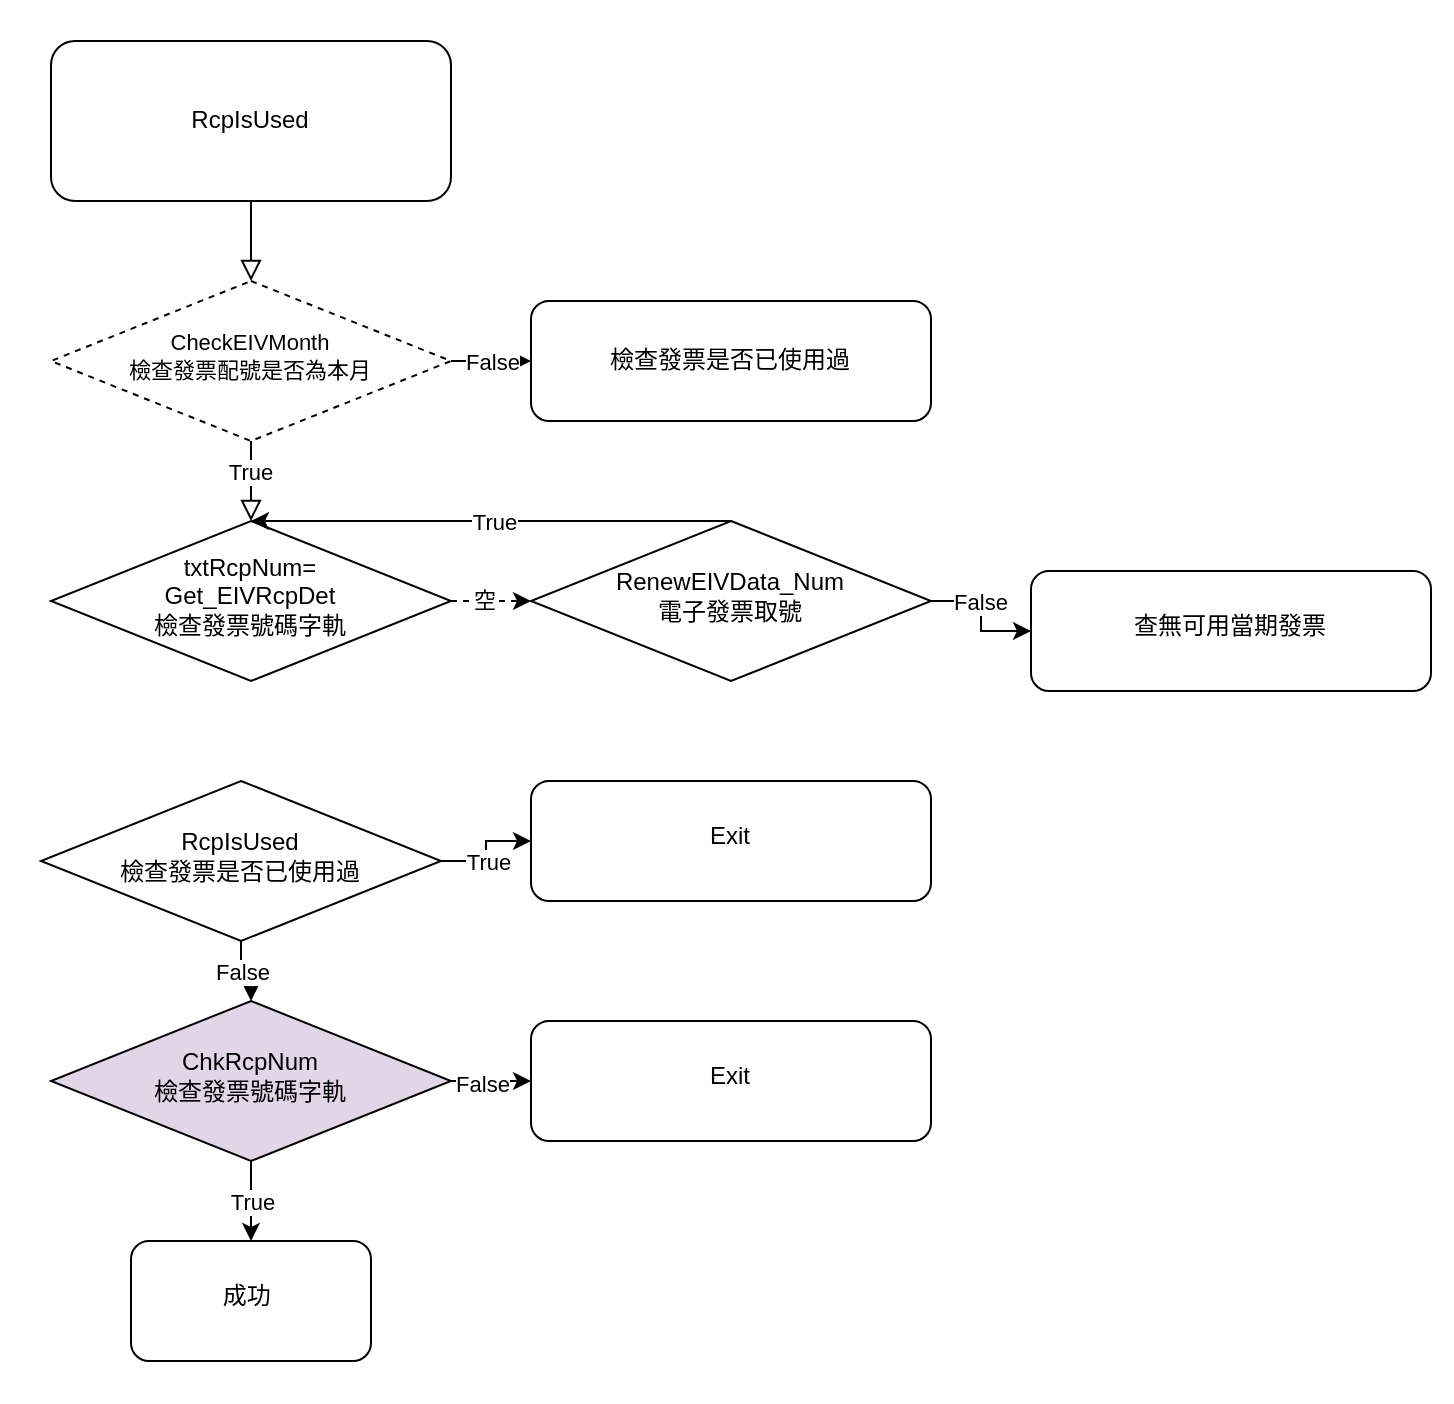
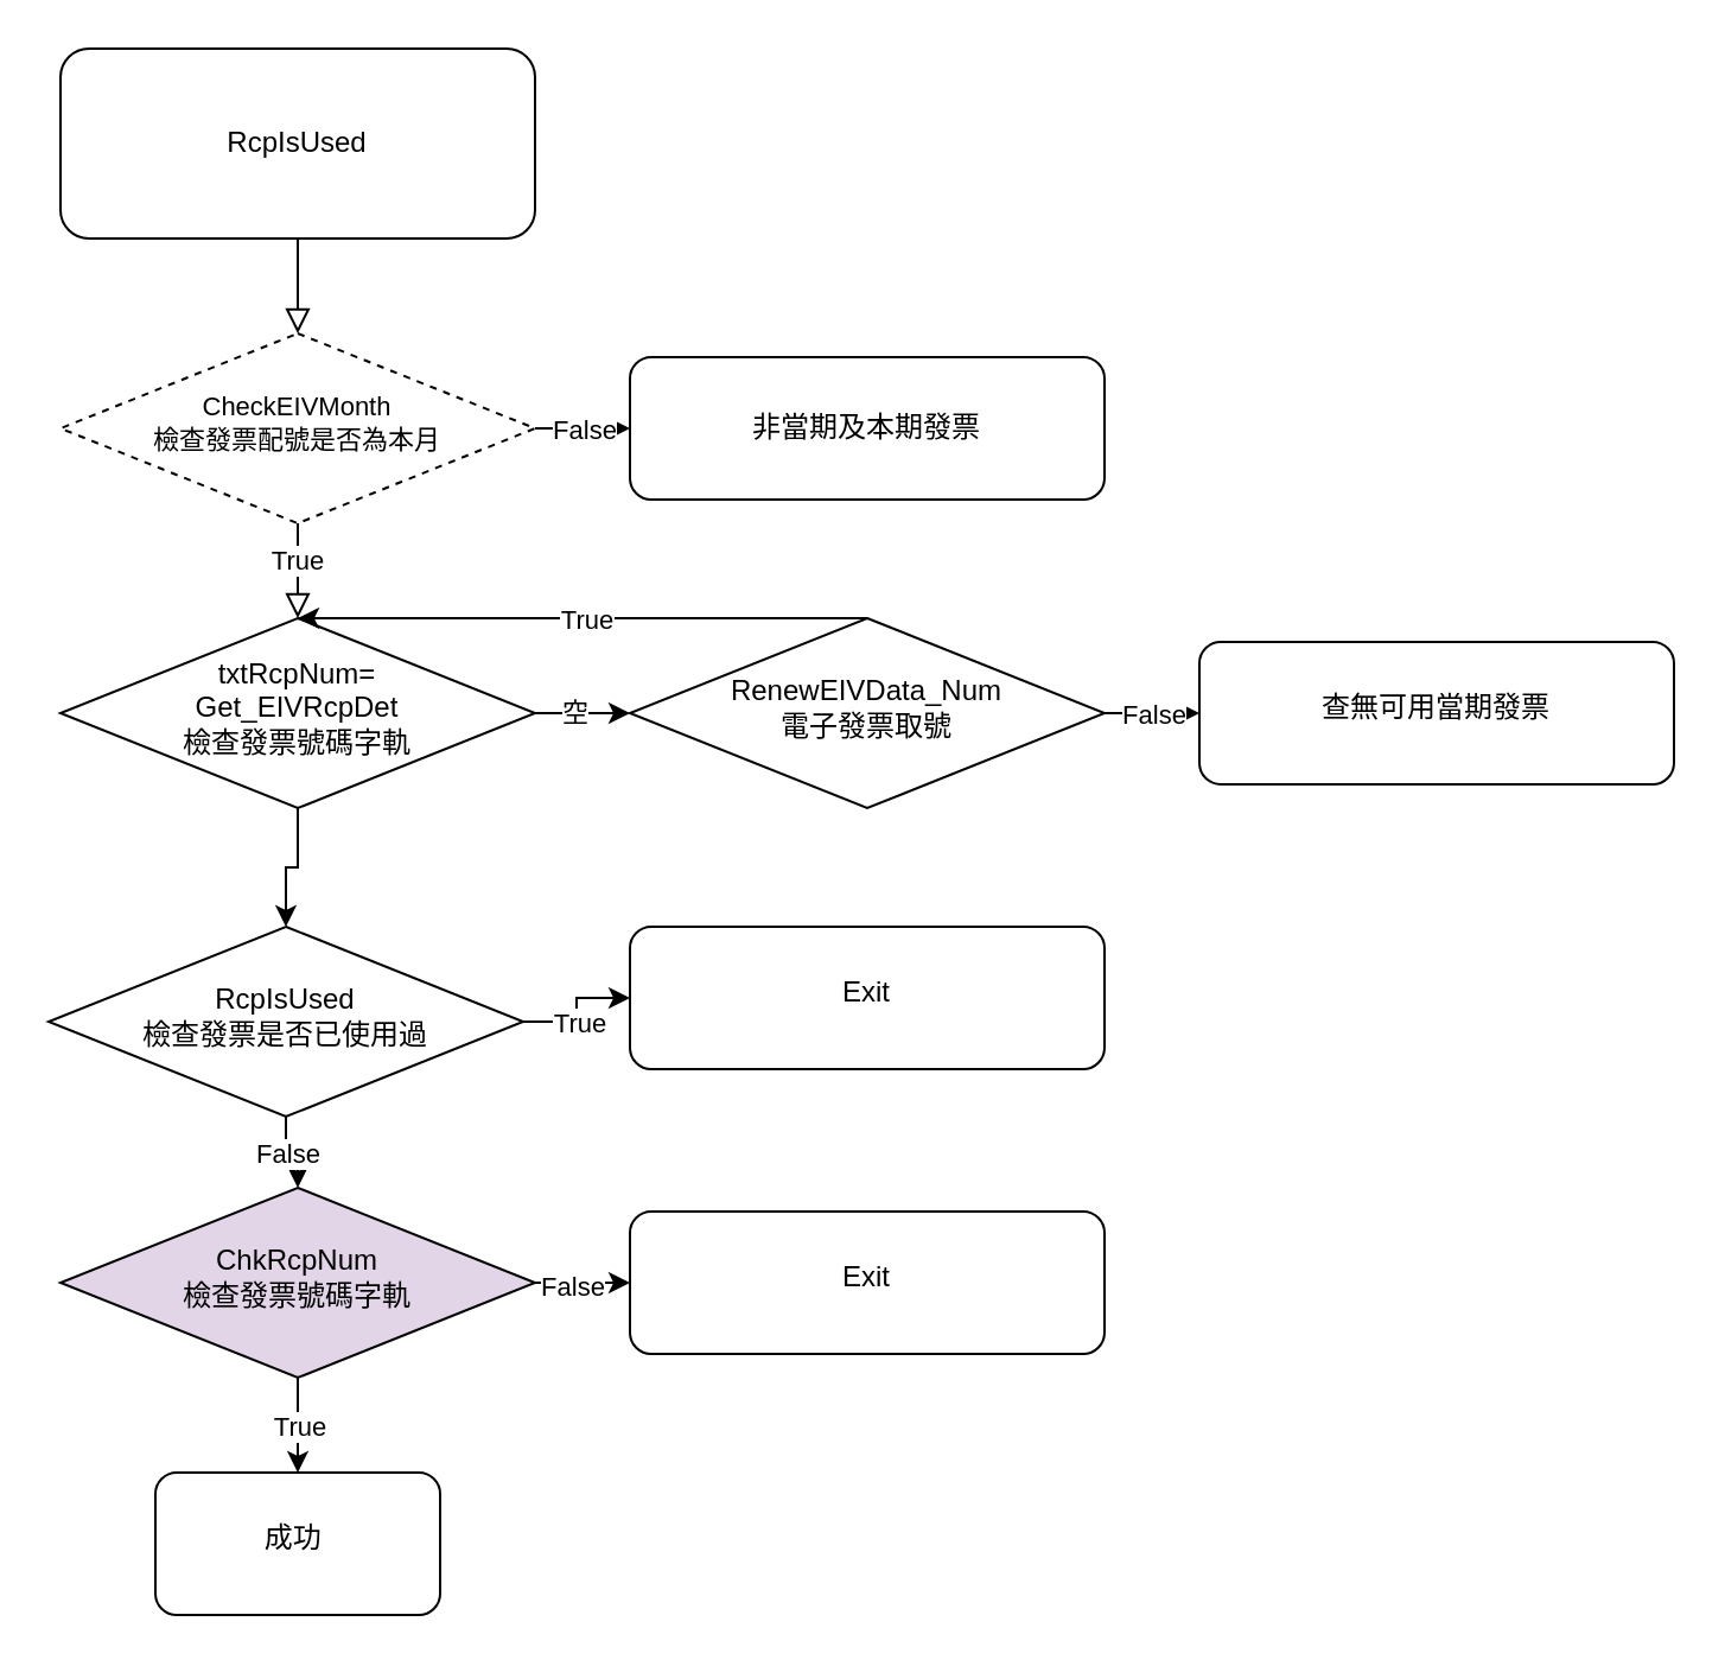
  <mxCell id="0" />
  <mxCell id="1" parent="0" />
  <mxCell id="2" value="" style="rounded=0;html=1;jettySize=auto;orthogonalLoop=1;fontSize=11;endArrow=block;endFill=0;endSize=8;strokeWidth=1;shadow=0;labelBackgroundColor=none;edgeStyle=orthogonalEdgeStyle;" parent="1" source="3" target="8" edge="1"><mxGeometry relative="1" as="geometry" /></mxCell>
  <mxCell id="3" value="RcpIsUsed" style="rounded=1;whiteSpace=wrap;html=1;fontSize=12;glass=0;strokeWidth=1;shadow=0;" parent="1" vertex="1"><mxGeometry x="25" y="20" width="200" height="80" as="geometry" /></mxCell>
  <mxCell id="4" value="" style="rounded=0;html=1;jettySize=auto;orthogonalLoop=1;fontSize=11;endArrow=block;endFill=0;endSize=8;strokeWidth=1;shadow=0;labelBackgroundColor=none;edgeStyle=orthogonalEdgeStyle;entryX=0.5;entryY=0;entryDx=0;entryDy=0;" parent="1" source="8" target="12" edge="1"><mxGeometry x="-0.5" y="10" relative="1" as="geometry"><mxPoint as="offset" /></mxGeometry></mxCell>
  <mxCell id="5" value="True" style="edgeLabel;html=1;align=center;verticalAlign=middle;resizable=0;points=[];" vertex="1" connectable="0" parent="4"><mxGeometry x="-0.255" y="-1" relative="1" as="geometry"><mxPoint as="offset" /></mxGeometry></mxCell>
  <mxCell id="6" value="" style="edgeStyle=orthogonalEdgeStyle;rounded=0;orthogonalLoop=1;jettySize=auto;html=1;" edge="1" parent="1" source="8" target="13"><mxGeometry relative="1" as="geometry" /></mxCell>
  <mxCell id="7" value="False" style="edgeLabel;html=1;align=center;verticalAlign=middle;resizable=0;points=[];" vertex="1" connectable="0" parent="6"><mxGeometry x="0.086" relative="1" as="geometry"><mxPoint x="-2" as="offset" /></mxGeometry></mxCell>
  <mxCell id="8" value="&lt;font style=&quot;font-size: 11px;&quot;&gt;CheckEIVMonth&lt;br style=&quot;font-size: 8px;&quot;&gt;檢查發票配號是否為本月&lt;/font&gt;" style="rhombus;whiteSpace=wrap;html=1;shadow=0;fontFamily=Helvetica;fontSize=8;align=center;strokeWidth=1;spacing=6;spacingTop=-4;dashed=1;" parent="1" vertex="1"><mxGeometry x="25" y="140" width="200" height="80" as="geometry" /></mxCell>
- <mxCell id="9" value="" style="edgeStyle=orthogonalEdgeStyle;rounded=0;orthogonalLoop=1;jettySize=auto;html=1;dashed=1;" edge="1" parent="1" source="12" target="16"><mxGeometry relative="1" as="geometry" /></mxCell>
+ <mxCell id="9" value="" style="edgeStyle=orthogonalEdgeStyle;rounded=0;orthogonalLoop=1;jettySize=auto;html=1;" edge="1" parent="1" source="12" target="16"><mxGeometry relative="1" as="geometry" /></mxCell>
  <mxCell id="10" value="空" style="edgeLabel;html=1;align=center;verticalAlign=middle;resizable=0;points=[];" vertex="1" connectable="0" parent="9"><mxGeometry x="-0.224" y="1" relative="1" as="geometry"><mxPoint as="offset" /></mxGeometry></mxCell>
+ <mxCell id="11" value="" style="edgeStyle=orthogonalEdgeStyle;rounded=0;orthogonalLoop=1;jettySize=auto;html=1;" edge="1" parent="1" source="12" target="24"><mxGeometry relative="1" as="geometry" /></mxCell>
  <mxCell id="12" value="txtRcpNum=&lt;br&gt;Get_EIVRcpDet&lt;br&gt;檢查發票號碼字軌" style="rhombus;whiteSpace=wrap;html=1;shadow=0;fontFamily=Helvetica;fontSize=12;align=center;strokeWidth=1;spacing=6;spacingTop=-4;" parent="1" vertex="1"><mxGeometry x="25" y="260" width="200" height="80" as="geometry" /></mxCell>
- <mxCell id="13" value="檢查發票是否已使用過" style="rounded=1;whiteSpace=wrap;html=1;" vertex="1" parent="1"><mxGeometry x="265" y="150" width="200" height="60" as="geometry" /></mxCell>
+ <mxCell id="13" value="非當期及本期發票" style="rounded=1;whiteSpace=wrap;html=1;" vertex="1" parent="1"><mxGeometry x="265" y="150" width="200" height="60" as="geometry" /></mxCell>
  <mxCell id="14" value="" style="edgeStyle=orthogonalEdgeStyle;rounded=0;orthogonalLoop=1;jettySize=auto;html=1;" edge="1" parent="1" source="16" target="17"><mxGeometry relative="1" as="geometry" /></mxCell>
  <mxCell id="15" value="False" style="edgeLabel;html=1;align=center;verticalAlign=middle;resizable=0;points=[];" vertex="1" connectable="0" parent="14"><mxGeometry x="-0.657" relative="1" as="geometry"><mxPoint x="13" as="offset" /></mxGeometry></mxCell>
  <mxCell id="16" value="RenewEIVData_Num&lt;br&gt;電子發票取號" style="rhombus;whiteSpace=wrap;html=1;shadow=0;fontFamily=Helvetica;fontSize=12;align=center;strokeWidth=1;spacing=6;spacingTop=-4;" vertex="1" parent="1"><mxGeometry x="265" y="260" width="200" height="80" as="geometry" /></mxCell>
- <mxCell id="17" value="查無可用當期發票" style="rounded=1;whiteSpace=wrap;html=1;shadow=0;strokeWidth=1;spacing=6;spacingTop=-4;" vertex="1" parent="1"><mxGeometry x="515" y="285" width="200" height="60" as="geometry" /></mxCell>
+ <mxCell id="17" value="查無可用當期發票" style="rounded=1;whiteSpace=wrap;html=1;shadow=0;strokeWidth=1;spacing=6;spacingTop=-4;" vertex="1" parent="1"><mxGeometry x="505" y="270" width="200" height="60" as="geometry" /></mxCell>
  <mxCell id="18" value="" style="endArrow=classic;html=1;rounded=0;entryX=0.5;entryY=0;entryDx=0;entryDy=0;" edge="1" parent="1" target="12"><mxGeometry width="50" height="50" relative="1" as="geometry"><mxPoint x="365" y="260" as="sourcePoint" /><mxPoint x="185" y="250" as="targetPoint" /><Array as="points" /></mxGeometry></mxCell>
  <mxCell id="19" value="True" style="edgeLabel;html=1;align=center;verticalAlign=middle;resizable=0;points=[];" vertex="1" connectable="0" parent="18"><mxGeometry x="-0.339" y="-1" relative="1" as="geometry"><mxPoint x="-40" y="1" as="offset" /></mxGeometry></mxCell>
  <mxCell id="20" value="" style="edgeStyle=orthogonalEdgeStyle;rounded=0;orthogonalLoop=1;jettySize=auto;html=1;" edge="1" parent="1" source="24" target="29"><mxGeometry relative="1" as="geometry" /></mxCell>
  <mxCell id="21" value="False" style="edgeLabel;html=1;align=center;verticalAlign=middle;resizable=0;points=[];" vertex="1" connectable="0" parent="20"><mxGeometry x="-0.118" relative="1" as="geometry"><mxPoint as="offset" /></mxGeometry></mxCell>
  <mxCell id="22" value="" style="edgeStyle=orthogonalEdgeStyle;rounded=0;orthogonalLoop=1;jettySize=auto;html=1;" edge="1" parent="1" source="24" target="30"><mxGeometry relative="1" as="geometry" /></mxCell>
  <mxCell id="23" value="True" style="edgeLabel;html=1;align=center;verticalAlign=middle;resizable=0;points=[];" vertex="1" connectable="0" parent="22"><mxGeometry x="-0.567" y="1" relative="1" as="geometry"><mxPoint x="11" y="1" as="offset" /></mxGeometry></mxCell>
  <mxCell id="24" value="RcpIsUsed&lt;br&gt;檢查發票是否已使用過" style="rhombus;whiteSpace=wrap;html=1;shadow=0;fontFamily=Helvetica;fontSize=12;align=center;strokeWidth=1;spacing=6;spacingTop=-4;" vertex="1" parent="1"><mxGeometry x="20" y="390" width="200" height="80" as="geometry" /></mxCell>
  <mxCell id="25" value="" style="edgeStyle=orthogonalEdgeStyle;rounded=0;orthogonalLoop=1;jettySize=auto;html=1;" edge="1" parent="1" source="29" target="31"><mxGeometry relative="1" as="geometry" /></mxCell>
  <mxCell id="26" value="False" style="edgeLabel;html=1;align=center;verticalAlign=middle;resizable=0;points=[];" vertex="1" connectable="0" parent="25"><mxGeometry x="-0.233" y="-1" relative="1" as="geometry"><mxPoint as="offset" /></mxGeometry></mxCell>
  <mxCell id="27" value="" style="edgeStyle=orthogonalEdgeStyle;rounded=0;orthogonalLoop=1;jettySize=auto;html=1;" edge="1" parent="1" source="29" target="32"><mxGeometry relative="1" as="geometry" /></mxCell>
  <mxCell id="28" value="True" style="edgeLabel;html=1;align=center;verticalAlign=middle;resizable=0;points=[];" vertex="1" connectable="0" parent="27"><mxGeometry x="0.095" y="-2" relative="1" as="geometry"><mxPoint x="2" y="-2" as="offset" /></mxGeometry></mxCell>
  <mxCell id="29" value="ChkRcpNum&lt;br&gt;檢查發票號碼字軌" style="rhombus;whiteSpace=wrap;html=1;shadow=0;fontFamily=Helvetica;fontSize=12;align=center;strokeWidth=1;spacing=6;spacingTop=-4;fillColor=#e1d5e7;" vertex="1" parent="1"><mxGeometry x="25" y="500" width="200" height="80" as="geometry" /></mxCell>
  <mxCell id="30" value="Exit" style="rounded=1;whiteSpace=wrap;html=1;shadow=0;strokeWidth=1;spacing=6;spacingTop=-4;" vertex="1" parent="1"><mxGeometry x="265" y="390" width="200" height="60" as="geometry" /></mxCell>
  <mxCell id="31" value="Exit" style="rounded=1;whiteSpace=wrap;html=1;shadow=0;strokeWidth=1;spacing=6;spacingTop=-4;" vertex="1" parent="1"><mxGeometry x="265" y="510" width="200" height="60" as="geometry" /></mxCell>
  <mxCell id="32" value="成功&amp;nbsp;" style="rounded=1;whiteSpace=wrap;html=1;shadow=0;strokeWidth=1;spacing=6;spacingTop=-4;" vertex="1" parent="1"><mxGeometry x="65" y="620" width="120" height="60" as="geometry" /></mxCell>
